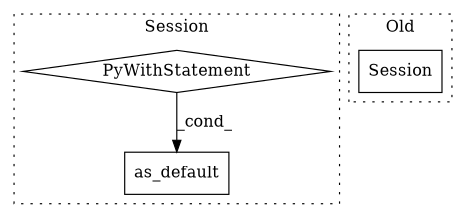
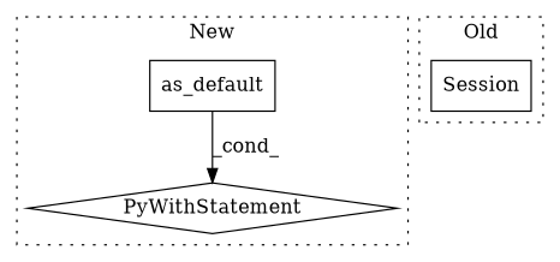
  digraph {
    node [a=32 shape=box]
    n1 [l=12 label=as_default s=6068]
    n2 [a=104 l="10,2" label=PyWithStatement s="6037,6080" shape=diamond]
    n3 [l=9 label=Session s=5946]
    subgraph cluster_1 {
-     label=Session
+     label=New
      style=dotted
      n1
      n2
    }
    subgraph cluster_2 {
      label=Old
      style=dotted
      n3
    }
-   n2 -> n1 [label=_cond_]
+   n1 -> n2 [label=_cond_]
  }
